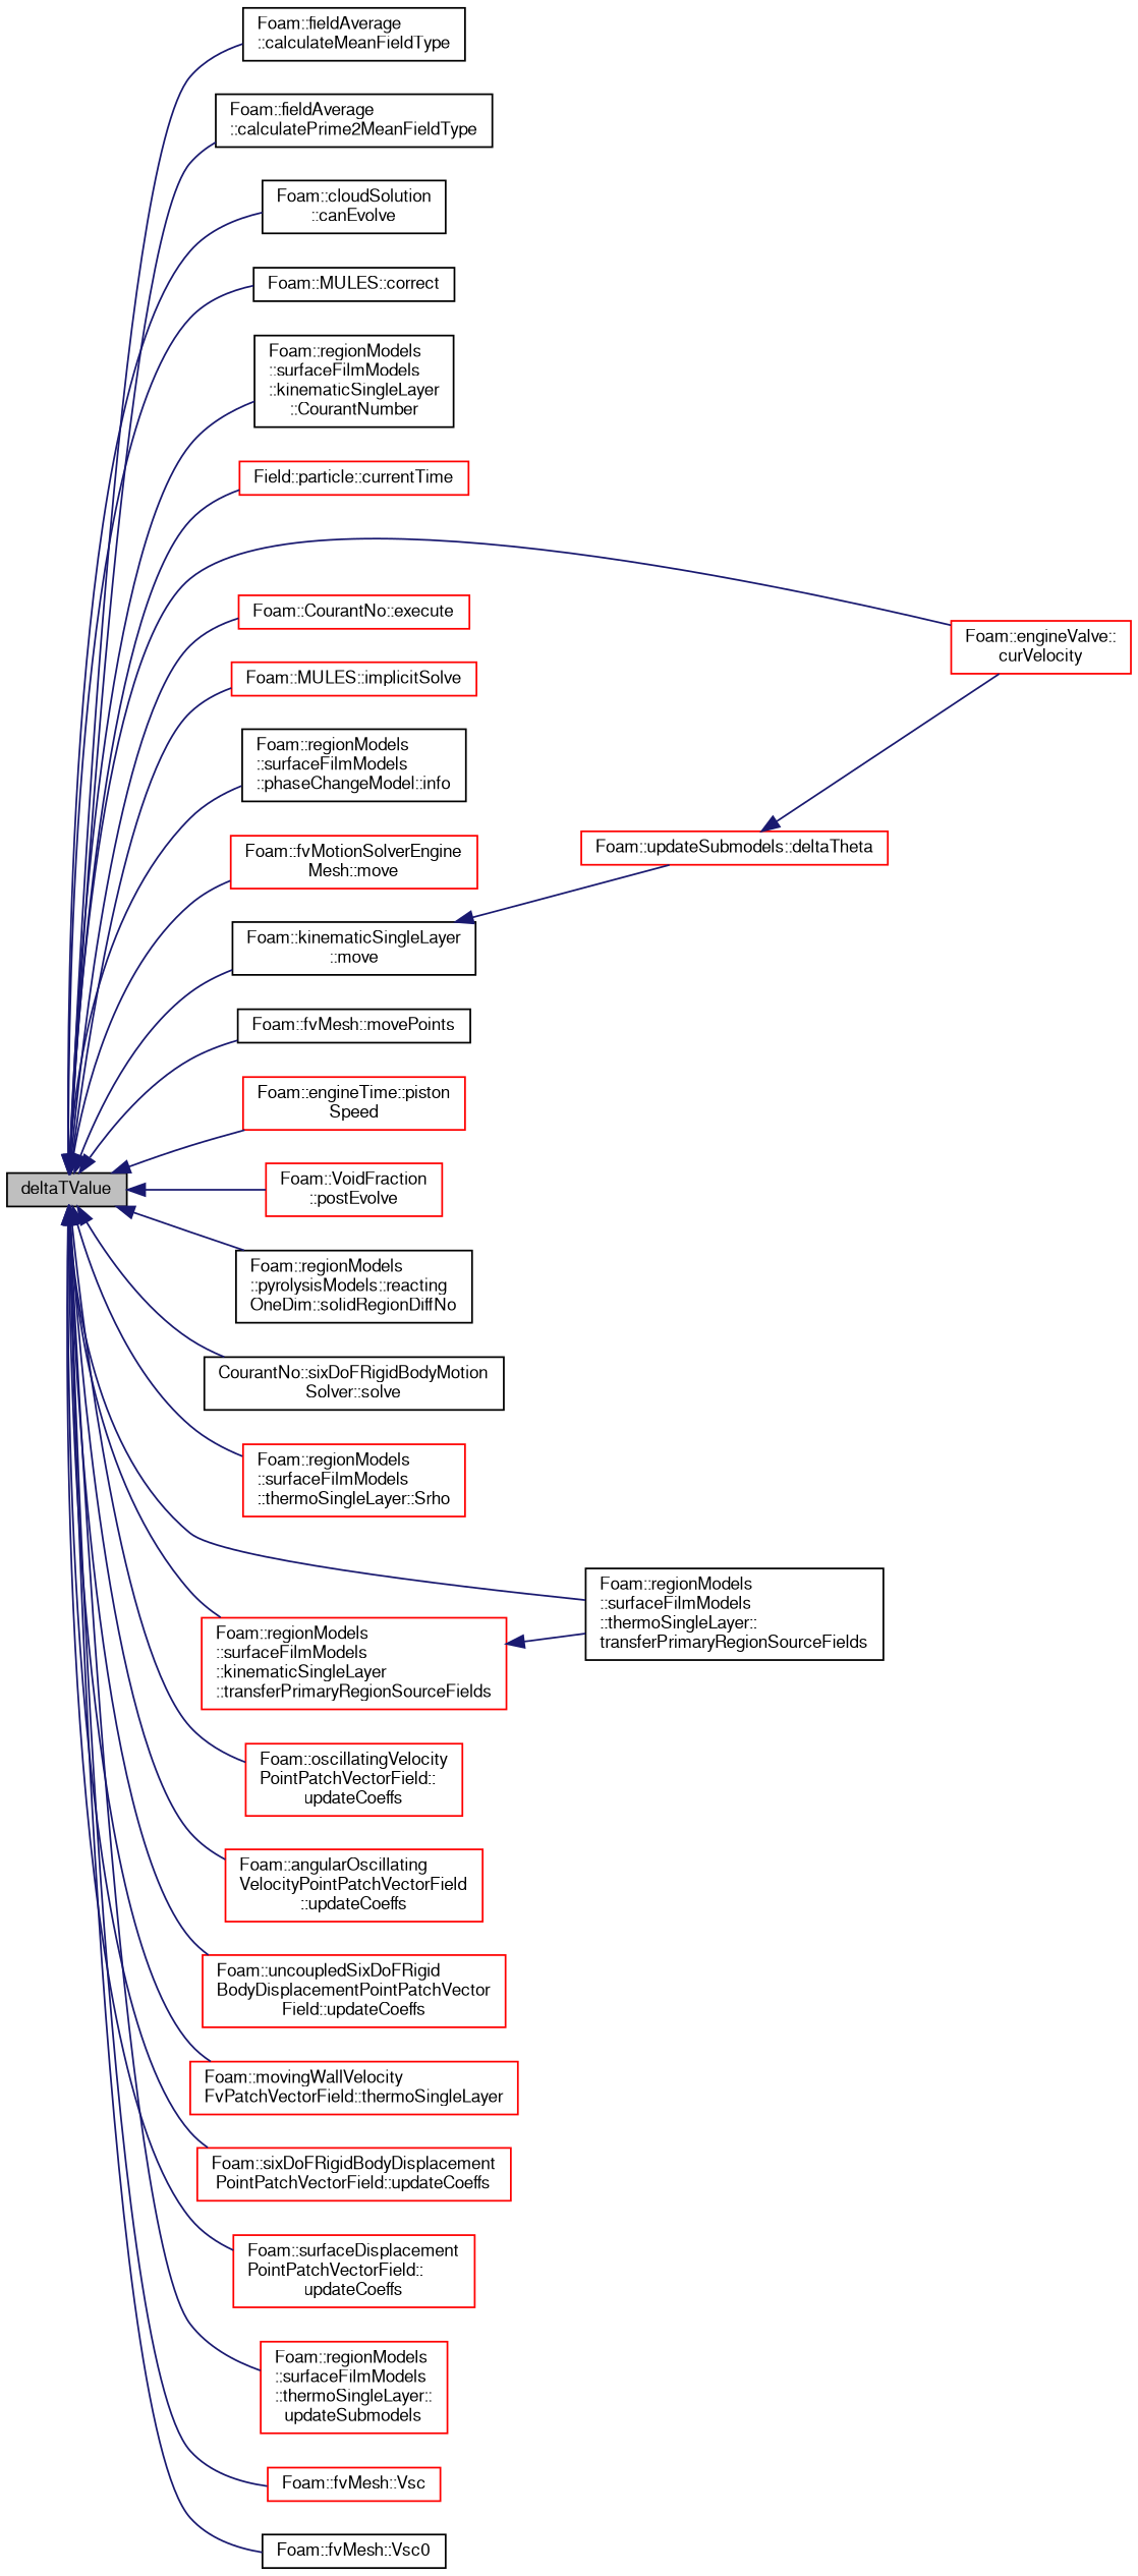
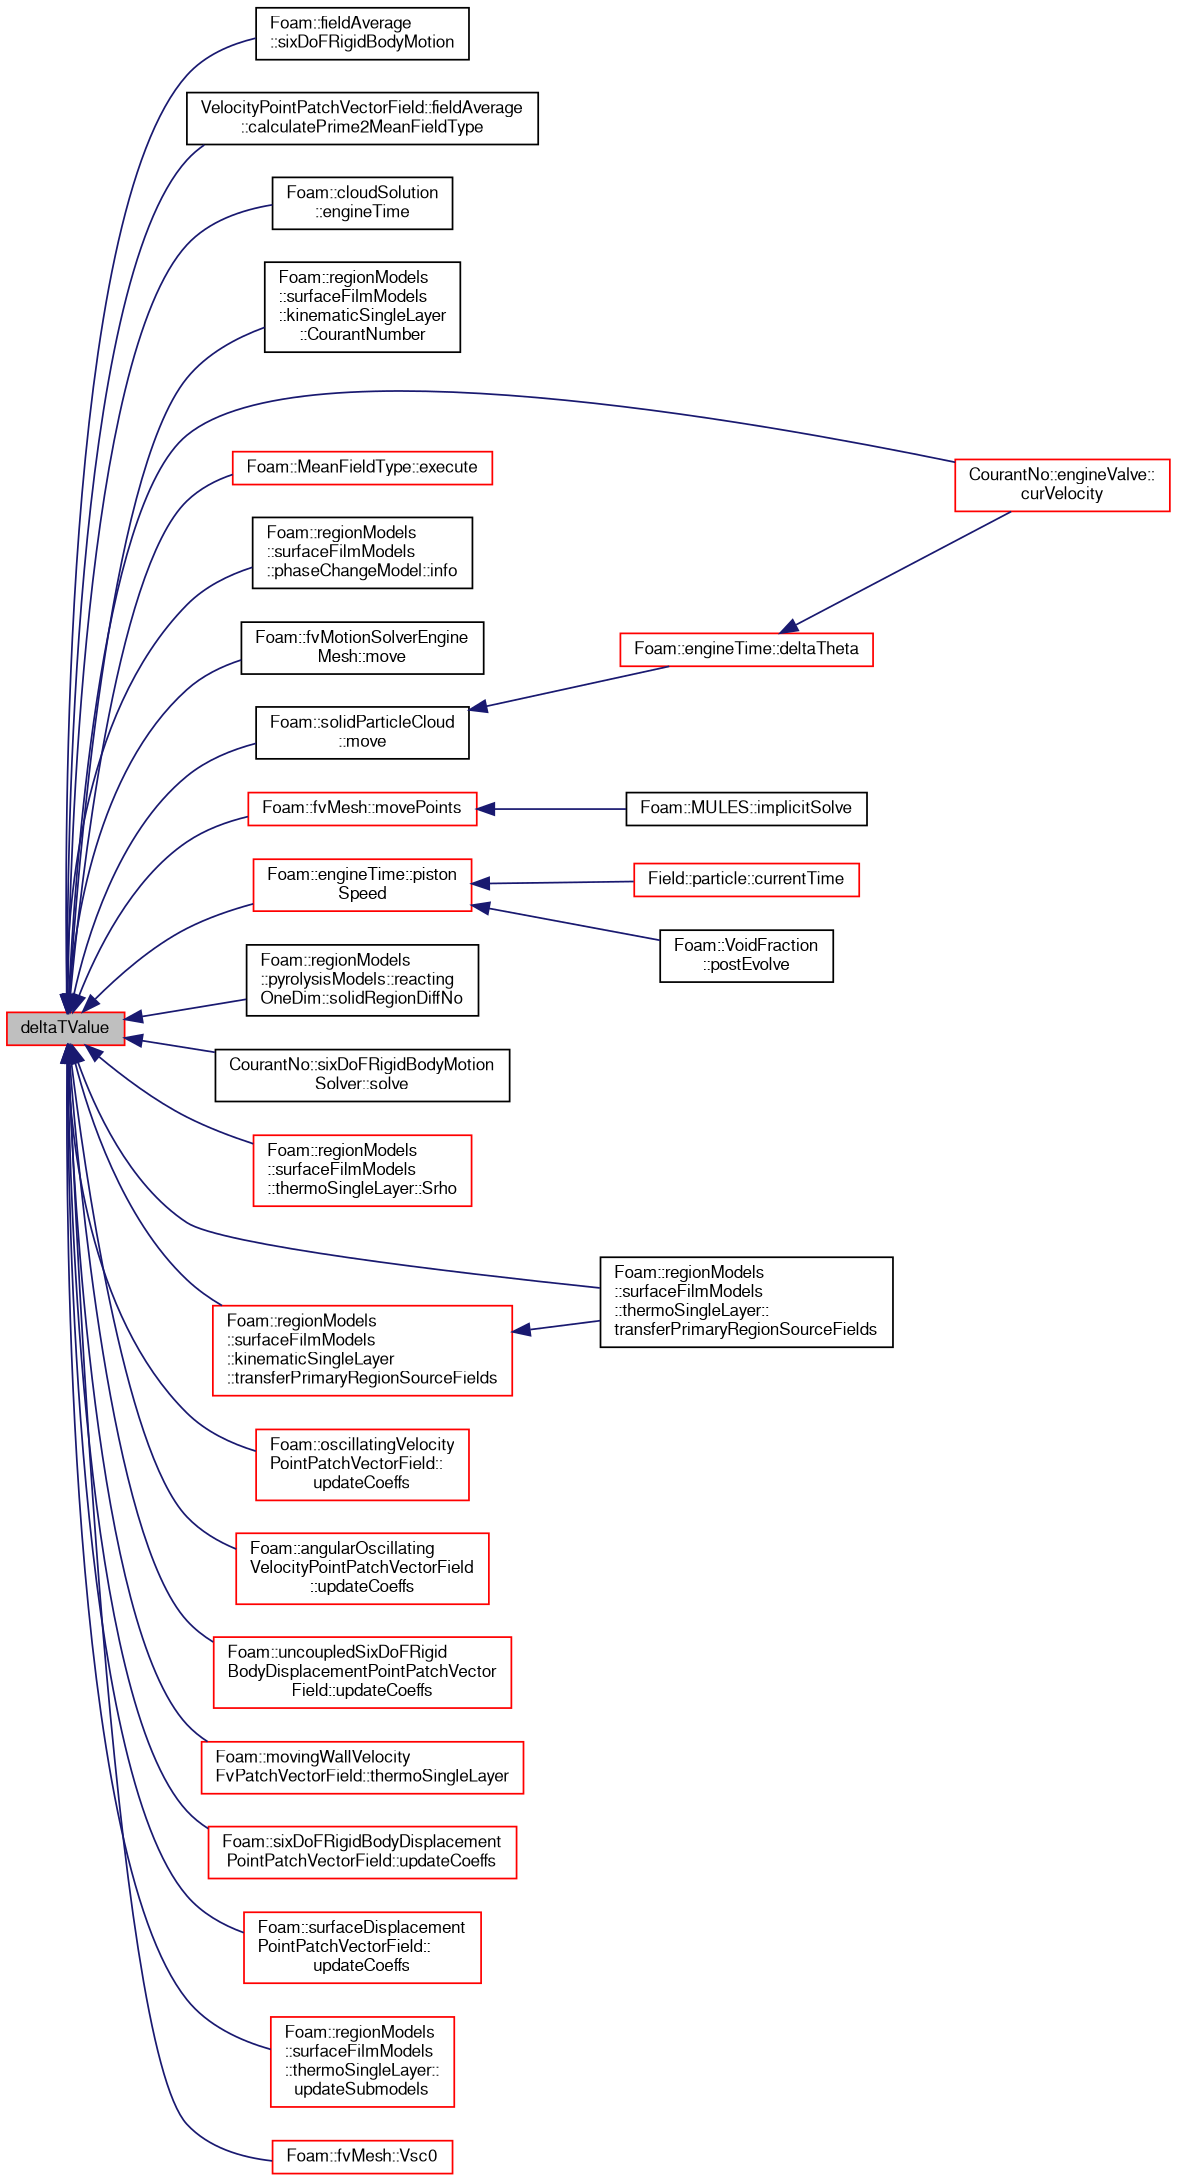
  digraph {
    rankdir=LR
    node [color=red fontname=FreeSans fontsize=10 shape=record]
    edge [color=midnightblue dir=back fontname=FreeSans fontsize=10 labelfontname=FreeSans labelfontsize=10 style=solid]
-   n1 [color=black fillcolor=grey75 fontcolor=black height=0.2 label=deltaTValue style=filled width=0.4]
-   n2 [color=black height=0.2 label="Foam::fieldAverage\l::calculateMeanFieldType" width=0.4]
-   n3 [color=black height=0.2 label="Foam::fieldAverage\l::calculatePrime2MeanFieldType" width=0.4]
-   n4 [color=black height=0.2 label="Foam::cloudSolution\l::canEvolve" width=0.4]
-   n5 [color=black height=0.2 label="Foam::MULES::correct" width=0.4]
+   n1 [fillcolor=grey75 fontcolor=black height=0.2 label=deltaTValue style=filled width=0.4]
+   n2 [color=black height=0.2 label="Foam::fieldAverage\l::sixDoFRigidBodyMotion" width=0.4]
+   n3 [color=black height=0.2 label="VelocityPointPatchVectorField::fieldAverage\l::calculatePrime2MeanFieldType" width=0.4]
+   n4 [color=black height=0.2 label="Foam::cloudSolution\l::engineTime" width=0.4]
    n6 [color=black height=0.2 label="Foam::regionModels\l::surfaceFilmModels\l::kinematicSingleLayer\l::CourantNumber" width=0.4]
    n7 [height=0.2 label="Field::particle::currentTime" width=0.4]
-   n8 [height=0.2 label="Foam::engineValve::\lcurVelocity" width=0.4]
-   n9 [height=0.2 label="Foam::CourantNo::execute" width=0.4]
-   n10 [height=0.2 label="Foam::MULES::implicitSolve" width=0.4]
+   n8 [height=0.2 label="CourantNo::engineValve::\lcurVelocity" width=0.4]
+   n9 [height=0.2 label="Foam::MeanFieldType::execute" width=0.4]
+   n10 [color=black height=0.2 label="Foam::MULES::implicitSolve" width=0.4]
    n11 [color=black height=0.2 label="Foam::regionModels\l::surfaceFilmModels\l::phaseChangeModel::info" width=0.4]
-   n12 [height=0.2 label="Foam::fvMotionSolverEngine\lMesh::move" width=0.4]
-   n13 [color=black height=0.2 label="Foam::kinematicSingleLayer\l::move" width=0.4]
-   n14 [color=black height=0.2 label="Foam::fvMesh::movePoints" width=0.4]
+   n12 [color=black height=0.2 label="Foam::fvMotionSolverEngine\lMesh::move" width=0.4]
+   n13 [color=black height=0.2 label="Foam::solidParticleCloud\l::move" width=0.4]
+   n14 [height=0.2 label="Foam::fvMesh::movePoints" width=0.4]
    n15 [height=0.2 label="Foam::engineTime::piston\lSpeed" width=0.4]
-   n16 [height=0.2 label="Foam::VoidFraction\l::postEvolve" width=0.4]
+   n16 [color=black height=0.2 label="Foam::VoidFraction\l::postEvolve" width=0.4]
    n17 [color=black height=0.2 label="Foam::regionModels\l::pyrolysisModels::reacting\lOneDim::solidRegionDiffNo" width=0.4]
    n18 [color=black height=0.2 label="CourantNo::sixDoFRigidBodyMotion\lSolver::solve" width=0.4]
    n19 [height=0.2 label="Foam::regionModels\l::surfaceFilmModels\l::thermoSingleLayer::Srho" width=0.4]
    n20 [color=black height=0.2 label="Foam::regionModels\l::surfaceFilmModels\l::thermoSingleLayer::\ltransferPrimaryRegionSourceFields" width=0.4]
    n21 [height=0.2 label="Foam::regionModels\l::surfaceFilmModels\l::kinematicSingleLayer\l::transferPrimaryRegionSourceFields" width=0.4]
    n22 [height=0.2 label="Foam::oscillatingVelocity\lPointPatchVectorField::\lupdateCoeffs" width=0.4]
    n23 [height=0.2 label="Foam::angularOscillating\lVelocityPointPatchVectorField\l::updateCoeffs" width=0.4]
    n24 [height=0.2 label="Foam::uncoupledSixDoFRigid\lBodyDisplacementPointPatchVector\lField::updateCoeffs" width=0.4]
    n25 [height=0.2 label="Foam::movingWallVelocity\lFvPatchVectorField::thermoSingleLayer" width=0.4]
    n26 [height=0.2 label="Foam::sixDoFRigidBodyDisplacement\lPointPatchVectorField::updateCoeffs" width=0.4]
    n27 [height=0.2 label="Foam::surfaceDisplacement\lPointPatchVectorField::\lupdateCoeffs" width=0.4]
    n28 [height=0.2 label="Foam::regionModels\l::surfaceFilmModels\l::thermoSingleLayer::\lupdateSubmodels" width=0.4]
-   n29 [height=0.2 label="Foam::fvMesh::Vsc" width=0.4]
-   n30 [color=black height=0.2 label="Foam::fvMesh::Vsc0" width=0.4]
-   n31 [height=0.2 label="Foam::updateSubmodels::deltaTheta" width=0.4]
+   n30 [height=0.2 label="Foam::fvMesh::Vsc0" width=0.4]
+   n31 [height=0.2 label="Foam::engineTime::deltaTheta" width=0.4]
    n1 -> n2
    n1 -> n3
    n1 -> n4
-   n1 -> n5
    n1 -> n6
-   n1 -> n7
+   n15 -> n7
    n1 -> n8
    n1 -> n9
-   n1 -> n10
+   n14 -> n10
    n1 -> n11
    n1 -> n12
    n1 -> n13
    n1 -> n14
    n1 -> n15
-   n1 -> n16
+   n15 -> n16
    n1 -> n17
    n1 -> n18
    n1 -> n19
    n1 -> n20
    n1 -> n21
    n1 -> n22
    n1 -> n23
    n1 -> n24
    n1 -> n25
    n1 -> n26
    n1 -> n27
    n1 -> n28
-   n1 -> n29
    n1 -> n30
    n13 -> n31
    n21 -> n20
    n31 -> n8
  }
